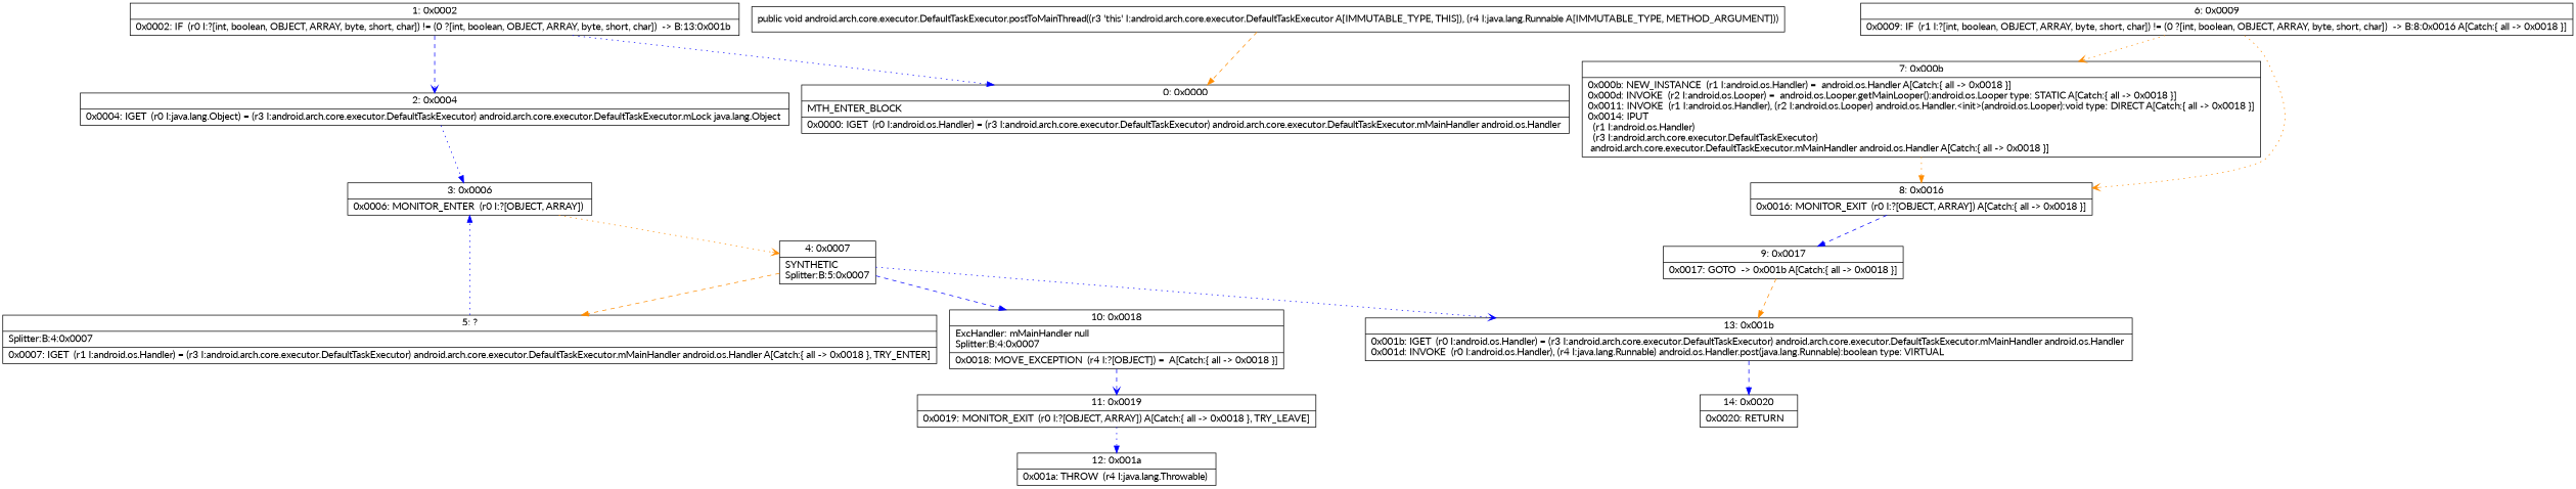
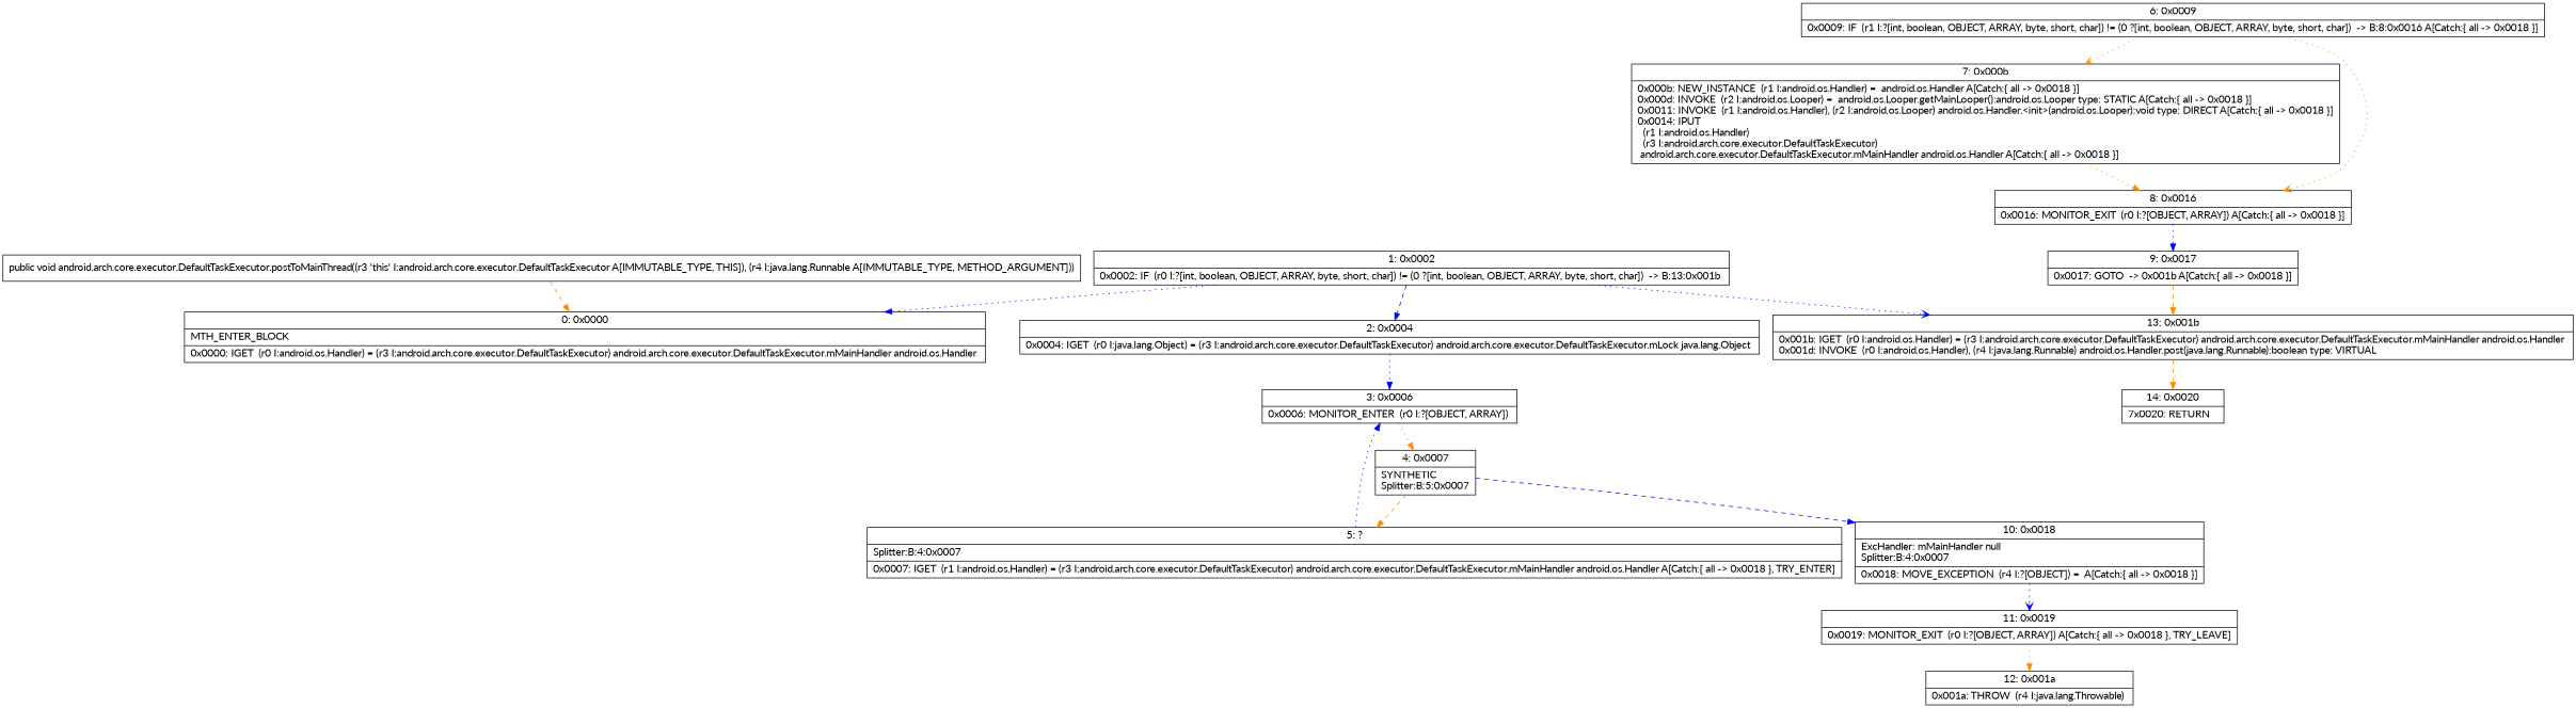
  digraph {
    fontname=Lato
    node [fontname=Lato shape=record]
    edge [arrowhead=normal color=blue fontname=Lato style=dotted]
    n1 [label="{0\:\ 0x0000|MTH_ENTER_BLOCK\l|0x0000: IGET  (r0 I:android.os.Handler) = (r3 I:android.arch.core.executor.DefaultTaskExecutor) android.arch.core.executor.DefaultTaskExecutor.mMainHandler android.os.Handler \l}"]
    n2 [label="{1\:\ 0x0002|0x0002: IF  (r0 I:?[int, boolean, OBJECT, ARRAY, byte, short, char]) != (0 ?[int, boolean, OBJECT, ARRAY, byte, short, char])  \-\> B:13:0x001b \l}"]
    n3 [label="{2\:\ 0x0004|0x0004: IGET  (r0 I:java.lang.Object) = (r3 I:android.arch.core.executor.DefaultTaskExecutor) android.arch.core.executor.DefaultTaskExecutor.mLock java.lang.Object \l}"]
    n4 [label="{13\:\ 0x001b|0x001b: IGET  (r0 I:android.os.Handler) = (r3 I:android.arch.core.executor.DefaultTaskExecutor) android.arch.core.executor.DefaultTaskExecutor.mMainHandler android.os.Handler \l0x001d: INVOKE  (r0 I:android.os.Handler), (r4 I:java.lang.Runnable) android.os.Handler.post(java.lang.Runnable):boolean type: VIRTUAL \l}"]
    n5 [label="{3\:\ 0x0006|0x0006: MONITOR_ENTER  (r0 I:?[OBJECT, ARRAY]) \l}"]
-   n6 [label="{14\:\ 0x0020|0x0020: RETURN   \l}"]
+   n6 [label="{14\:\ 0x0020|7x0020: RETURN   \l}"]
    n7 [label="{4\:\ 0x0007|SYNTHETIC\lSplitter:B:5:0x0007\l}"]
    n8 [label="{5\:\ ?|Splitter:B:4:0x0007\l|0x0007: IGET  (r1 I:android.os.Handler) = (r3 I:android.arch.core.executor.DefaultTaskExecutor) android.arch.core.executor.DefaultTaskExecutor.mMainHandler android.os.Handler A[Catch:\{ all \-\> 0x0018 \}, TRY_ENTER]\l}"]
    n9 [label="{10\:\ 0x0018|ExcHandler: mMainHandler null\lSplitter:B:4:0x0007\l|0x0018: MOVE_EXCEPTION  (r4 I:?[OBJECT]) =  A[Catch:\{ all \-\> 0x0018 \}]\l}"]
    n10 [label="{11\:\ 0x0019|0x0019: MONITOR_EXIT  (r0 I:?[OBJECT, ARRAY]) A[Catch:\{ all \-\> 0x0018 \}, TRY_LEAVE]\l}"]
    n11 [label="{6\:\ 0x0009|0x0009: IF  (r1 I:?[int, boolean, OBJECT, ARRAY, byte, short, char]) != (0 ?[int, boolean, OBJECT, ARRAY, byte, short, char])  \-\> B:8:0x0016 A[Catch:\{ all \-\> 0x0018 \}]\l}"]
    n12 [label="{7\:\ 0x000b|0x000b: NEW_INSTANCE  (r1 I:android.os.Handler) =  android.os.Handler A[Catch:\{ all \-\> 0x0018 \}]\l0x000d: INVOKE  (r2 I:android.os.Looper) =  android.os.Looper.getMainLooper():android.os.Looper type: STATIC A[Catch:\{ all \-\> 0x0018 \}]\l0x0011: INVOKE  (r1 I:android.os.Handler), (r2 I:android.os.Looper) android.os.Handler.\<init\>(android.os.Looper):void type: DIRECT A[Catch:\{ all \-\> 0x0018 \}]\l0x0014: IPUT  \l  (r1 I:android.os.Handler)\l  (r3 I:android.arch.core.executor.DefaultTaskExecutor)\l android.arch.core.executor.DefaultTaskExecutor.mMainHandler android.os.Handler A[Catch:\{ all \-\> 0x0018 \}]\l}"]
    n13 [label="{8\:\ 0x0016|0x0016: MONITOR_EXIT  (r0 I:?[OBJECT, ARRAY]) A[Catch:\{ all \-\> 0x0018 \}]\l}"]
    n14 [label="{9\:\ 0x0017|0x0017: GOTO  \-\> 0x001b A[Catch:\{ all \-\> 0x0018 \}]\l}"]
    n15 [label="{12\:\ 0x001a|0x001a: THROW  (r4 I:java.lang.Throwable) \l}"]
    n16 [label="{public void android.arch.core.executor.DefaultTaskExecutor.postToMainThread((r3 'this' I:android.arch.core.executor.DefaultTaskExecutor A[IMMUTABLE_TYPE, THIS]), (r4 I:java.lang.Runnable A[IMMUTABLE_TYPE, METHOD_ARGUMENT])) }"]
    n2 -> n1
-   n2 -> n3 [arrowhead=vee style=dashed]
-   n7 -> n4 [arrowhead=vee]
+   n2 -> n3 [style=dashed]
+   n2 -> n4 [arrowhead=vee]
    n3 -> n5
-   n4 -> n6 [style=dashed]
-   n5 -> n7 [arrowhead=vee color=darkorange]
+   n4 -> n6 [color=darkorange style=dashed]
+   n5 -> n7 [color=darkorange]
    n7 -> n8 [color=darkorange style=dashed]
    n7 -> n9 [style=dashed]
    n8 -> n5
-   n9 -> n10 [arrowhead=vee style=dashed]
-   n10 -> n15
+   n9 -> n10 [arrowhead=vee]
+   n10 -> n15 [color=darkorange]
    n11 -> n12 [arrowhead=vee color=darkorange]
    n11 -> n13 [arrowhead=vee color=darkorange]
    n12 -> n13 [color=darkorange]
-   n13 -> n14 [style=dashed]
+   n13 -> n14
    n14 -> n4 [color=darkorange style=dashed]
    n16 -> n1 [color=darkorange style=dashed]
  }
